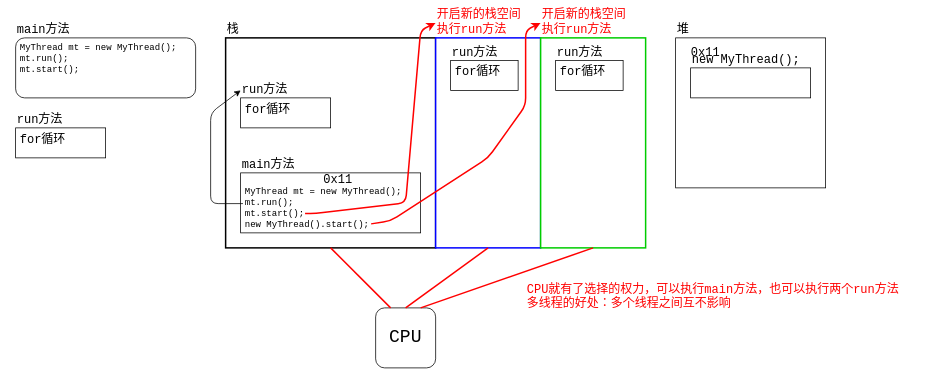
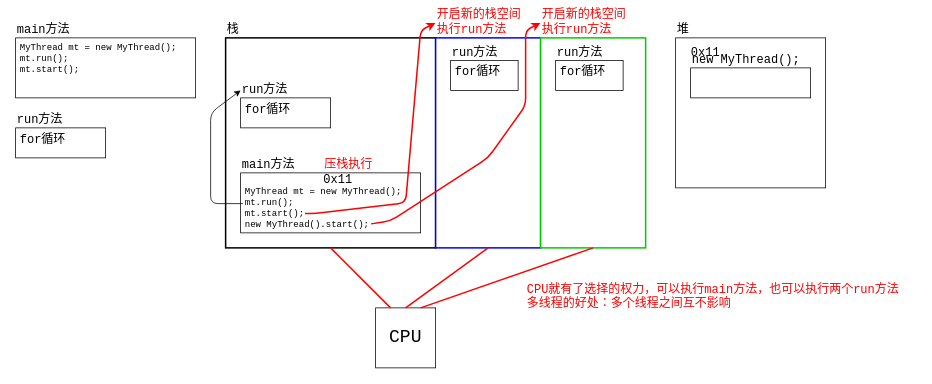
  <mxCell id="0" />
  <mxCell id="1" parent="0" />
- <mxCell id="2" value="MyThread mt = new MyThread();&lt;br style=&quot;font-size: 12px;&quot;&gt;mt.run();&lt;br style=&quot;font-size: 12px;&quot;&gt;mt.start();" style="whiteSpace=wrap;html=1;fontFamily=Courier New;fontSize=12;align=left;verticalAlign=top;spacingLeft=4;rounded=1;" vertex="1" parent="1"><mxGeometry y="50" width="240" height="80" as="geometry" x="20" /></mxCell>
+ <mxCell id="2" value="MyThread mt = new MyThread();&lt;br style=&quot;font-size: 12px;&quot;&gt;mt.run();&lt;br style=&quot;font-size: 12px;&quot;&gt;mt.start();" style="rounded=0;whiteSpace=wrap;html=1;fontFamily=Courier New;fontSize=12;align=left;verticalAlign=top;spacingLeft=4;" vertex="1" parent="1"><mxGeometry y="50" width="240" height="80" as="geometry" x="20" /></mxCell>
  <mxCell id="3" value="main方法" style="text;html=1;strokeColor=none;fillColor=none;align=left;verticalAlign=middle;whiteSpace=wrap;rounded=0;fontFamily=Courier New;fontSize=16;" vertex="1" parent="1"><mxGeometry y="30" width="80" height="20" as="geometry" x="20" /></mxCell>
  <mxCell id="4" value="for循环" style="rounded=0;whiteSpace=wrap;html=1;fontFamily=Courier New;fontSize=16;align=left;verticalAlign=top;spacingLeft=4;" vertex="1" parent="1"><mxGeometry y="170" width="120" height="40" as="geometry" x="20" /></mxCell>
  <mxCell id="5" value="run方法" style="text;html=1;strokeColor=none;fillColor=none;align=left;verticalAlign=middle;whiteSpace=wrap;rounded=0;fontFamily=Courier New;fontSize=16;" vertex="1" parent="1"><mxGeometry y="150" width="80" height="20" as="geometry" x="20" /></mxCell>
  <mxCell id="6" value="" style="rounded=0;whiteSpace=wrap;html=1;fontFamily=Courier New;fontSize=12;align=left;strokeWidth=2;" vertex="1" parent="1"><mxGeometry x="300" y="50" width="280" height="280" as="geometry" /></mxCell>
  <mxCell id="7" value="栈" style="text;html=1;strokeColor=none;fillColor=none;align=left;verticalAlign=middle;whiteSpace=wrap;rounded=0;fontFamily=Courier New;fontSize=16;" vertex="1" parent="1"><mxGeometry x="300" y="30" width="80" height="20" as="geometry" /></mxCell>
  <mxCell id="8" value="" style="rounded=0;whiteSpace=wrap;html=1;fontFamily=Courier New;fontSize=12;align=left;" vertex="1" parent="1"><mxGeometry x="900" y="50" width="200" height="200" as="geometry" /></mxCell>
  <mxCell id="9" value="堆" style="text;html=1;strokeColor=none;fillColor=none;align=left;verticalAlign=middle;whiteSpace=wrap;rounded=0;fontFamily=Courier New;fontSize=16;" vertex="1" parent="1"><mxGeometry x="900" y="30" width="80" height="20" as="geometry" /></mxCell>
  <mxCell id="10" value="MyThread mt = new MyThread();&lt;br style=&quot;font-size: 12px&quot;&gt;mt.run();&lt;br style=&quot;font-size: 12px&quot;&gt;mt.start();&lt;br&gt;new MyThread().start();" style="rounded=0;whiteSpace=wrap;html=1;fontFamily=Courier New;fontSize=12;align=left;verticalAlign=top;spacingLeft=4;spacingTop=12;" vertex="1" parent="1"><mxGeometry x="320" y="230" width="240" height="80" as="geometry" /></mxCell>
  <mxCell id="11" value="main方法" style="text;html=1;strokeColor=none;fillColor=none;align=left;verticalAlign=middle;whiteSpace=wrap;rounded=0;fontFamily=Courier New;fontSize=16;" vertex="1" parent="1"><mxGeometry x="320" y="210" width="80" height="20" as="geometry" /></mxCell>
+ <mxCell id="12" value="压栈执行" style="text;html=1;strokeColor=none;fillColor=none;align=left;verticalAlign=middle;whiteSpace=wrap;rounded=0;fontFamily=Courier New;fontSize=16;fontColor=#FF0000;" vertex="1" parent="1"><mxGeometry x="430" y="210" width="80" height="20" as="geometry" /></mxCell>
  <mxCell id="13" value="run方法" style="text;html=1;strokeColor=none;fillColor=none;align=left;verticalAlign=middle;whiteSpace=wrap;rounded=0;fontFamily=Courier New;fontSize=16;" vertex="1" parent="1"><mxGeometry x="320" y="110" width="80" height="20" as="geometry" /></mxCell>
  <mxCell id="14" value="for循环" style="rounded=0;whiteSpace=wrap;html=1;fontFamily=Courier New;fontSize=16;align=left;verticalAlign=top;spacingLeft=4;" vertex="1" parent="1"><mxGeometry x="320" y="130" width="120" height="40" as="geometry" /></mxCell>
  <mxCell id="15" value="" style="endArrow=classic;html=1;fontFamily=Courier New;fontSize=12;exitX=0.013;exitY=0.512;exitDx=0;exitDy=0;exitPerimeter=0;entryX=0;entryY=0.5;entryDx=0;entryDy=0;" edge="1" parent="1" source="10" target="13"><mxGeometry width="50" height="50" relative="1" as="geometry"><mxPoint x="230" y="300" as="sourcePoint" /><mxPoint x="280" y="250" as="targetPoint" /><Array as="points"><mxPoint x="280" y="271" /><mxPoint x="280" y="150" /></Array></mxGeometry></mxCell>
  <mxCell id="16" value="" style="rounded=0;whiteSpace=wrap;html=1;fontFamily=Courier New;fontSize=12;align=left;strokeColor=#0000FF;strokeWidth=2;" vertex="1" parent="1"><mxGeometry x="580" y="50" width="140" height="280" as="geometry" /></mxCell>
  <mxCell id="17" value="for循环" style="rounded=0;whiteSpace=wrap;html=1;fontFamily=Courier New;fontSize=16;align=left;verticalAlign=top;spacingLeft=4;" vertex="1" parent="1"><mxGeometry x="600" y="80" width="90" height="40" as="geometry" /></mxCell>
  <mxCell id="18" value="run方法" style="text;html=1;strokeColor=none;fillColor=none;align=left;verticalAlign=middle;whiteSpace=wrap;rounded=0;fontFamily=Courier New;fontSize=16;" vertex="1" parent="1"><mxGeometry x="600" y="60" width="80" height="20" as="geometry" /></mxCell>
  <mxCell id="19" value="" style="rounded=0;whiteSpace=wrap;html=1;fontFamily=Courier New;fontSize=12;align=left;strokeColor=#00CC00;strokeWidth=2;" vertex="1" parent="1"><mxGeometry x="720" y="50" width="140" height="280" as="geometry" /></mxCell>
  <mxCell id="20" value="for循环" style="rounded=0;whiteSpace=wrap;html=1;fontFamily=Courier New;fontSize=16;align=left;verticalAlign=top;spacingLeft=4;" vertex="1" parent="1"><mxGeometry x="740" y="80" width="90" height="40" as="geometry" /></mxCell>
  <mxCell id="21" value="run方法" style="text;html=1;strokeColor=none;fillColor=none;align=left;verticalAlign=middle;whiteSpace=wrap;rounded=0;fontFamily=Courier New;fontSize=16;" vertex="1" parent="1"><mxGeometry x="740" y="60" width="80" height="20" as="geometry" /></mxCell>
  <mxCell id="22" value="开启新的栈空间&lt;br&gt;执行run方法" style="text;html=1;strokeColor=none;fillColor=none;align=left;verticalAlign=middle;whiteSpace=wrap;rounded=0;fontFamily=Courier New;fontSize=16;fontColor=#FF0000;" vertex="1" parent="1"><mxGeometry x="580" y="20" width="140" height="20" as="geometry" /></mxCell>
  <mxCell id="23" value="开启新的栈空间&lt;br&gt;执行run方法" style="text;html=1;strokeColor=none;fillColor=none;align=left;verticalAlign=middle;whiteSpace=wrap;rounded=0;fontFamily=Courier New;fontSize=16;fontColor=#FF0000;" vertex="1" parent="1"><mxGeometry x="720" y="20" width="140" height="20" as="geometry" /></mxCell>
- <mxCell id="24" value="CPU" style="rounded=1;whiteSpace=wrap;html=1;fontFamily=Courier New;fontSize=24;align=center;" vertex="1" parent="1"><mxGeometry x="500" y="410" width="80" height="80" as="geometry" /></mxCell>
+ <mxCell id="24" value="CPU" style="whiteSpace=wrap;html=1;fontFamily=Courier New;fontSize=24;align=center;rounded=0;" vertex="1" parent="1"><mxGeometry x="500" y="410" width="80" height="80" as="geometry" /></mxCell>
  <mxCell id="25" value="" style="endArrow=none;html=1;fontFamily=Courier New;fontSize=24;exitX=0.25;exitY=0;exitDx=0;exitDy=0;entryX=0.5;entryY=1;entryDx=0;entryDy=0;strokeWidth=2;strokeColor=#FF0000;" edge="1" parent="1" source="24" target="6"><mxGeometry width="50" height="50" relative="1" as="geometry"><mxPoint x="430" y="490" as="sourcePoint" /><mxPoint x="480" y="440" as="targetPoint" /></mxGeometry></mxCell>
  <mxCell id="26" value="" style="endArrow=none;html=1;fontFamily=Courier New;fontSize=24;exitX=0.5;exitY=0;exitDx=0;exitDy=0;entryX=0.5;entryY=1;entryDx=0;entryDy=0;strokeWidth=2;strokeColor=#FF0000;" edge="1" parent="1" source="24" target="16"><mxGeometry width="50" height="50" relative="1" as="geometry"><mxPoint x="530" y="380" as="sourcePoint" /><mxPoint x="450" y="340" as="targetPoint" /></mxGeometry></mxCell>
  <mxCell id="27" value="" style="endArrow=none;html=1;fontFamily=Courier New;fontSize=24;exitX=0.75;exitY=0;exitDx=0;exitDy=0;entryX=0.5;entryY=1;entryDx=0;entryDy=0;strokeWidth=2;strokeColor=#FF0000;" edge="1" parent="1" source="24" target="19"><mxGeometry width="50" height="50" relative="1" as="geometry"><mxPoint x="550" y="380" as="sourcePoint" /><mxPoint x="660" y="340" as="targetPoint" /></mxGeometry></mxCell>
  <mxCell id="28" value="CPU就有了选择的权力，可以执行main方法，也可以执行两个run方法&lt;br&gt;多线程的好处：多个线程之间互不影响" style="text;html=1;strokeColor=none;fillColor=none;align=left;verticalAlign=top;whiteSpace=wrap;rounded=0;fontFamily=Courier New;fontSize=16;fontColor=#FF0000;" vertex="1" parent="1"><mxGeometry x="700" y="370" width="520" height="20" as="geometry" /></mxCell>
  <mxCell id="29" value="new MyThread();" style="text;html=1;strokeColor=none;fillColor=none;align=left;verticalAlign=middle;whiteSpace=wrap;rounded=0;fontFamily=Courier New;fontSize=16;" vertex="1" parent="1"><mxGeometry x="920" y="70" width="160" height="20" as="geometry" /></mxCell>
  <mxCell id="30" value="" style="rounded=0;whiteSpace=wrap;html=1;fontFamily=Courier New;fontSize=16;align=left;verticalAlign=top;spacingLeft=4;" vertex="1" parent="1"><mxGeometry x="920" y="90" width="160" height="40" as="geometry" /></mxCell>
  <mxCell id="31" value="0x11" style="text;html=1;strokeColor=none;fillColor=none;align=center;verticalAlign=middle;whiteSpace=wrap;rounded=0;fontFamily=Courier New;fontSize=16;" vertex="1" parent="1"><mxGeometry x="430" y="230" width="40" height="20" as="geometry" /></mxCell>
  <mxCell id="32" value="0x11" style="text;html=1;strokeColor=none;fillColor=none;align=center;verticalAlign=middle;whiteSpace=wrap;rounded=0;fontFamily=Courier New;fontSize=16;" vertex="1" parent="1"><mxGeometry x="920" y="60" width="40" height="20" as="geometry" /></mxCell>
  <mxCell id="33" value="" style="endArrow=classic;html=1;strokeColor=#FF0000;strokeWidth=2;fontFamily=Courier New;fontSize=16;fontColor=#FF0000;exitX=0.358;exitY=0.675;exitDx=0;exitDy=0;exitPerimeter=0;entryX=0;entryY=0.5;entryDx=0;entryDy=0;" edge="1" parent="1" source="10" target="22"><mxGeometry width="50" height="50" relative="1" as="geometry"><mxPoint x="420" y="280" as="sourcePoint" /><mxPoint x="470" y="230" as="targetPoint" /><Array as="points"><mxPoint x="420" y="284" /><mxPoint x="540" y="270" /><mxPoint x="560" y="40" /></Array></mxGeometry></mxCell>
  <mxCell id="34" value="" style="endArrow=classic;html=1;strokeColor=#FF0000;strokeWidth=2;fontFamily=Courier New;fontSize=16;fontColor=#FF0000;exitX=0.725;exitY=0.85;exitDx=0;exitDy=0;exitPerimeter=0;entryX=0;entryY=0.5;entryDx=0;entryDy=0;" edge="1" parent="1" source="10" target="23"><mxGeometry width="50" height="50" relative="1" as="geometry"><mxPoint x="415.92" y="294" as="sourcePoint" /><mxPoint x="590" y="40" as="targetPoint" /><Array as="points"><mxPoint x="520" y="294" /><mxPoint x="650" y="210" /><mxPoint x="700" y="140" /><mxPoint x="700" y="40" /></Array></mxGeometry></mxCell>
